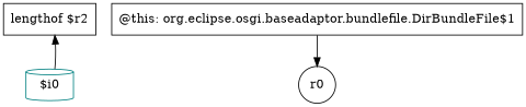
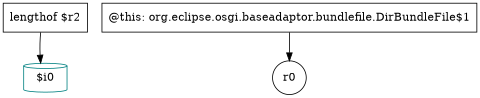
  digraph {
    node [color=black shape=box]
    n1 [label="lengthof $r2"]
    n2 [color=teal label="$i0" shape=cylinder]
    n3 [label="@this: org.eclipse.osgi.baseadaptor.bundlefile.DirBundleFile$1"]
    n4 [label=r0 shape=circle]
-   n2 -> n1
+   n1 -> n2
    n3 -> n4
  }
